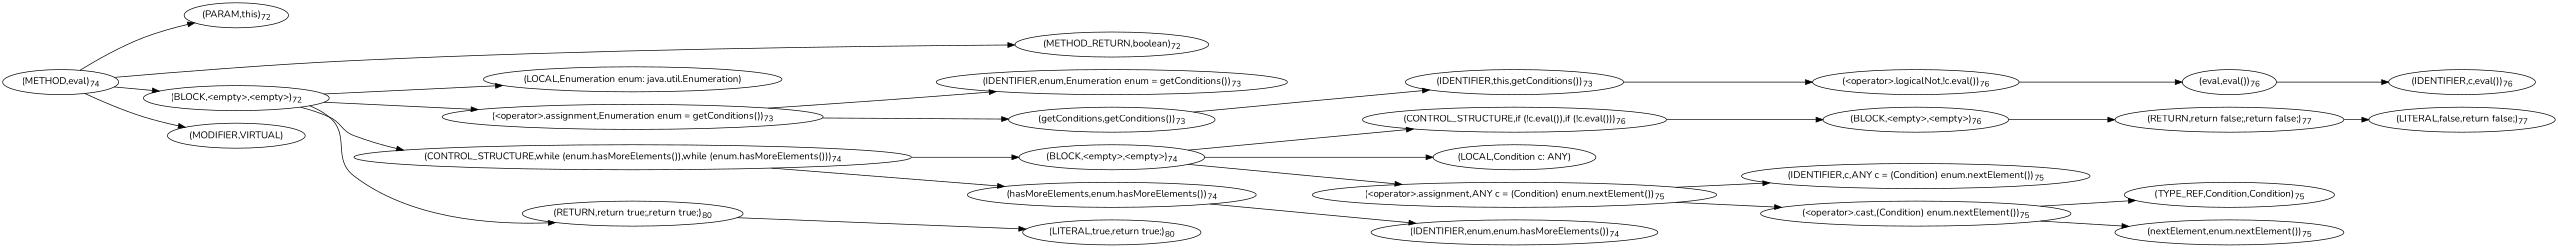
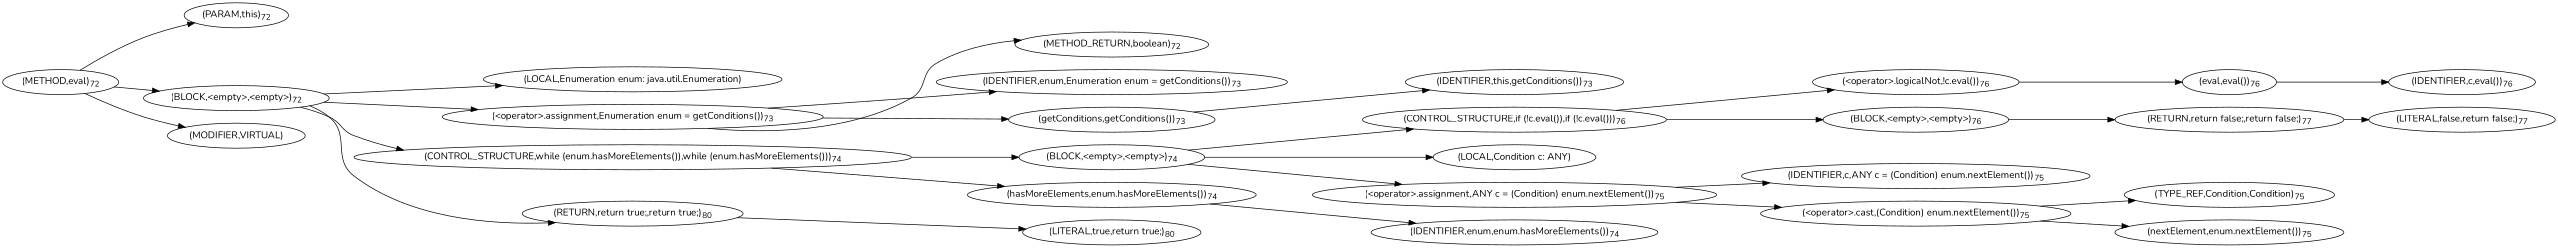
  digraph {
    fontname=Nunito
    rankdir=LR
    node [fontname=Nunito]
    edge [fontname=Nunito]
-   n1 [label=<(METHOD,eval)<SUB>74</SUB>>]
+   n1 [label=<(METHOD,eval)<SUB>72</SUB>>]
    n2 [label=<(PARAM,this)<SUB>72</SUB>>]
    n3 [label=<(BLOCK,&lt;empty&gt;,&lt;empty&gt;)<SUB>72</SUB>>]
    n4 [label=<(MODIFIER,VIRTUAL)>]
    n5 [label=<(METHOD_RETURN,boolean)<SUB>72</SUB>>]
    n6 [label=<(LOCAL,Enumeration enum: java.util.Enumeration)>]
    n7 [label=<(&lt;operator&gt;.assignment,Enumeration enum = getConditions())<SUB>73</SUB>>]
    n8 [label=<(CONTROL_STRUCTURE,while (enum.hasMoreElements()),while (enum.hasMoreElements()))<SUB>74</SUB>>]
    n9 [label=<(RETURN,return true;,return true;)<SUB>80</SUB>>]
    n10 [label=<(IDENTIFIER,enum,Enumeration enum = getConditions())<SUB>73</SUB>>]
    n11 [label=<(getConditions,getConditions())<SUB>73</SUB>>]
    n12 [label=<(hasMoreElements,enum.hasMoreElements())<SUB>74</SUB>>]
    n13 [label=<(BLOCK,&lt;empty&gt;,&lt;empty&gt;)<SUB>74</SUB>>]
    n14 [label=<(LITERAL,true,return true;)<SUB>80</SUB>>]
    n15 [label=<(IDENTIFIER,this,getConditions())<SUB>73</SUB>>]
    n16 [label=<(IDENTIFIER,enum,enum.hasMoreElements())<SUB>74</SUB>>]
    n17 [label=<(LOCAL,Condition c: ANY)>]
    n18 [label=<(&lt;operator&gt;.assignment,ANY c = (Condition) enum.nextElement())<SUB>75</SUB>>]
    n19 [label=<(CONTROL_STRUCTURE,if (!c.eval()),if (!c.eval()))<SUB>76</SUB>>]
    n20 [label=<(IDENTIFIER,c,ANY c = (Condition) enum.nextElement())<SUB>75</SUB>>]
    n21 [label=<(&lt;operator&gt;.cast,(Condition) enum.nextElement())<SUB>75</SUB>>]
    n22 [label=<(&lt;operator&gt;.logicalNot,!c.eval())<SUB>76</SUB>>]
    n23 [label=<(BLOCK,&lt;empty&gt;,&lt;empty&gt;)<SUB>76</SUB>>]
    n24 [label=<(TYPE_REF,Condition,Condition)<SUB>75</SUB>>]
    n25 [label=<(nextElement,enum.nextElement())<SUB>75</SUB>>]
    n26 [label=<(eval,eval())<SUB>76</SUB>>]
    n27 [label=<(RETURN,return false;,return false;)<SUB>77</SUB>>]
    n28 [label=<(IDENTIFIER,c,eval())<SUB>76</SUB>>]
    n29 [label=<(LITERAL,false,return false;)<SUB>77</SUB>>]
    n1 -> n2
    n1 -> n3
    n1 -> n4
-   n1 -> n5
+   n7 -> n5
    n3 -> n6
    n3 -> n7
    n3 -> n8
    n3 -> n9
    n7 -> n10
    n7 -> n11
    n8 -> n12
    n8 -> n13
    n9 -> n14
    n11 -> n15
    n12 -> n16
    n13 -> n17
    n13 -> n18
    n13 -> n19
    n18 -> n20
    n18 -> n21
-   n15 -> n22
+   n19 -> n22
    n19 -> n23
    n21 -> n24
    n21 -> n25
    n22 -> n26
    n23 -> n27
    n26 -> n28
    n27 -> n29
  }
